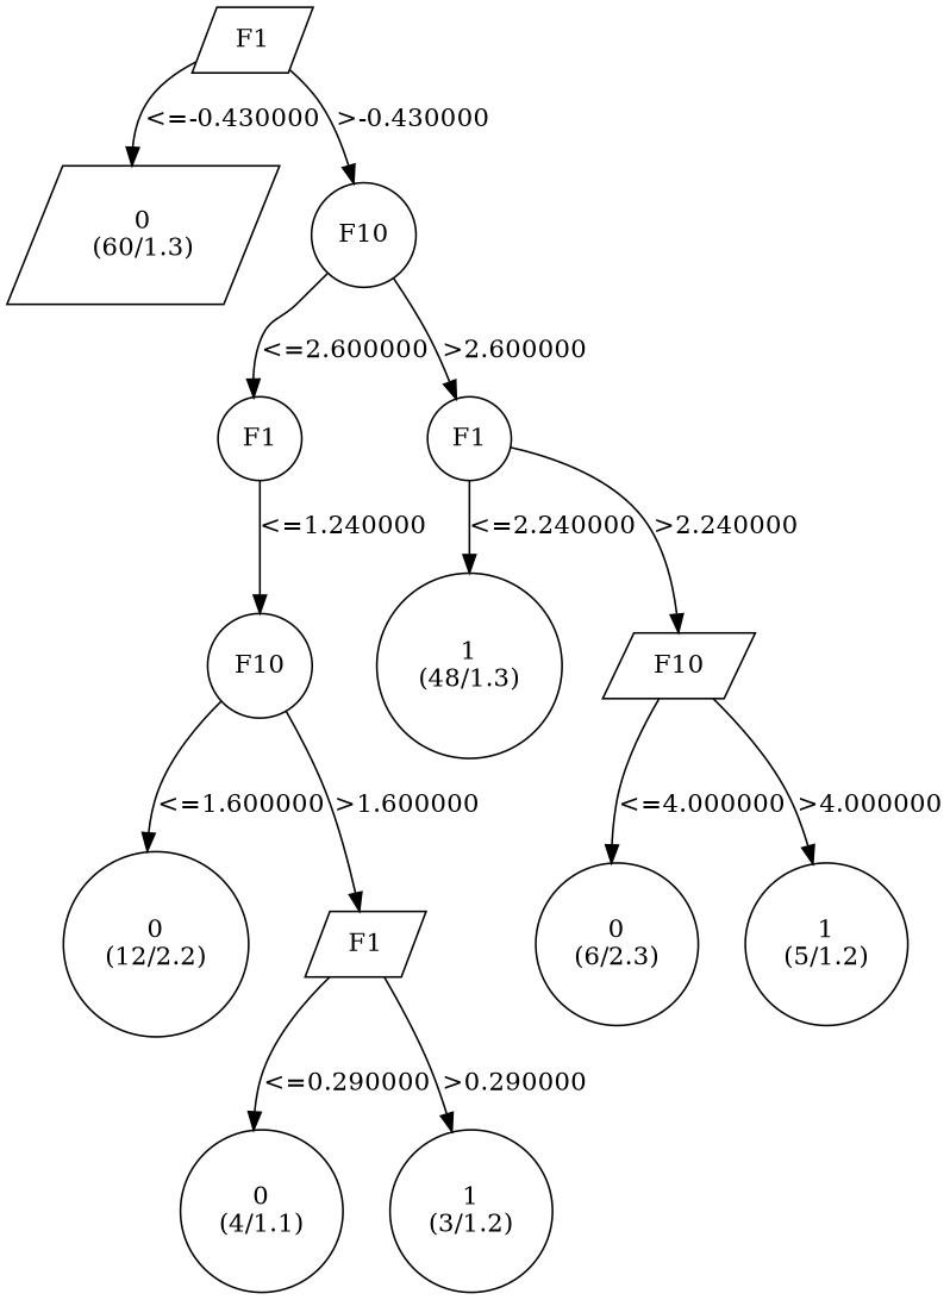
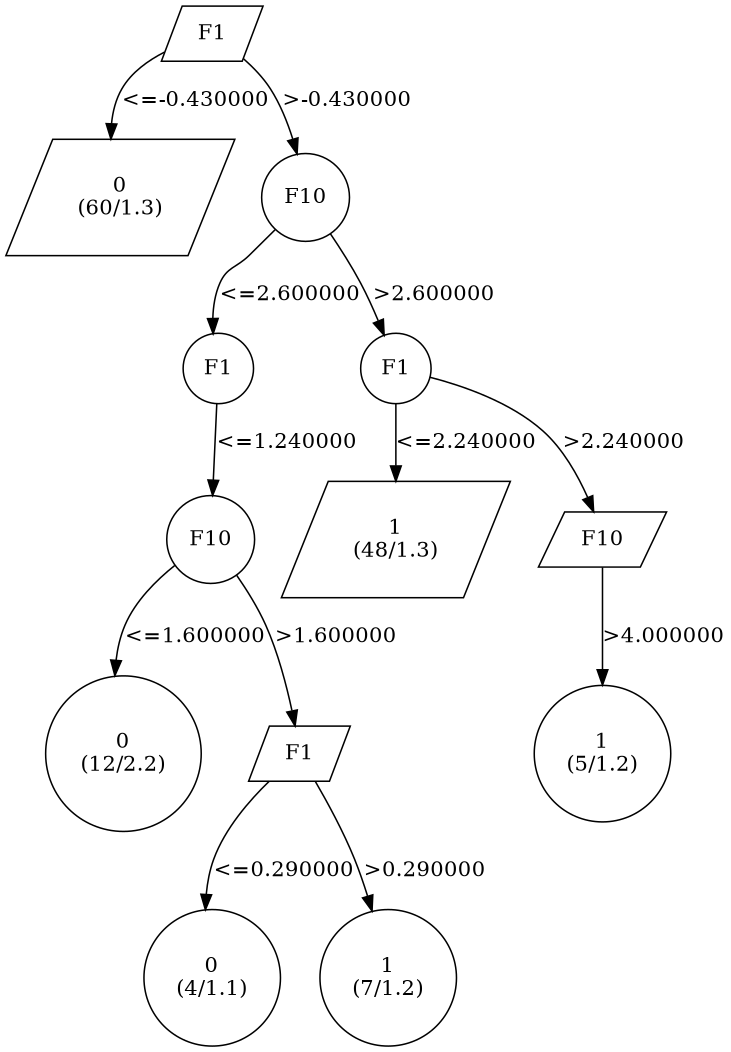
  digraph {
    node [shape=circle]
    n1 [label="F1\n" shape=parallelogram]
    n2 [label="0\n(60/1.3)" shape=parallelogram]
    n3 [label="F10\n"]
    n4 [label="F1\n"]
    n5 [label="F1\n"]
    n6 [label="F10\n"]
-   n7 [label="1\n(48/1.3)"]
+   n7 [label="1\n(48/1.3)" shape=parallelogram]
    n8 [label="F10\n" shape=parallelogram]
    n9 [label="0\n(12/2.2)"]
    n10 [label="F1\n" shape=parallelogram]
    n11 [label="0\n(4/1.1)"]
-   n12 [label="1\n(3/1.2)"]
-   n13 [label="0\n(6/2.3)"]
+   n12 [label="1\n(7/1.2)"]
    n14 [label="1\n(5/1.2)"]
    n1 -> n2 [label="<=-0.430000"]
    n1 -> n3 [label=">-0.430000"]
    n3 -> n4 [label="<=2.600000"]
    n3 -> n5 [label=">2.600000"]
    n4 -> n6 [label="<=1.240000"]
    n5 -> n7 [label="<=2.240000"]
    n5 -> n8 [label=">2.240000"]
    n6 -> n9 [label="<=1.600000"]
    n6 -> n10 [label=">1.600000"]
-   n8 -> n13 [label="<=4.000000"]
    n8 -> n14 [label=">4.000000"]
    n10 -> n11 [label="<=0.290000"]
    n10 -> n12 [label=">0.290000"]
  }
